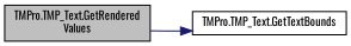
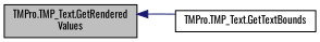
  digraph {
    rankdir=LR
    fontname=Oswald
    node [color=black fontname=Oswald fontsize=10 shape=record style=filled]
    n1 [fillcolor=grey75 fontcolor=black height=0.2 label="TMPro.TMP_Text.GetRendered\lValues" width=0.4]
    n2 [fillcolor=white height=0.2 label="TMPro.TMP_Text.GetTextBounds" width=0.4]
-   n1 -> n2 [color=midnightblue fontname=Oswald fontsize=10 labelfontname=Helvetica labelfontsize=10 style=solid]
+   n2 -> n1 [color=midnightblue fontname=Oswald fontsize=10 labelfontname=Helvetica labelfontsize=10 style=solid]
  }
